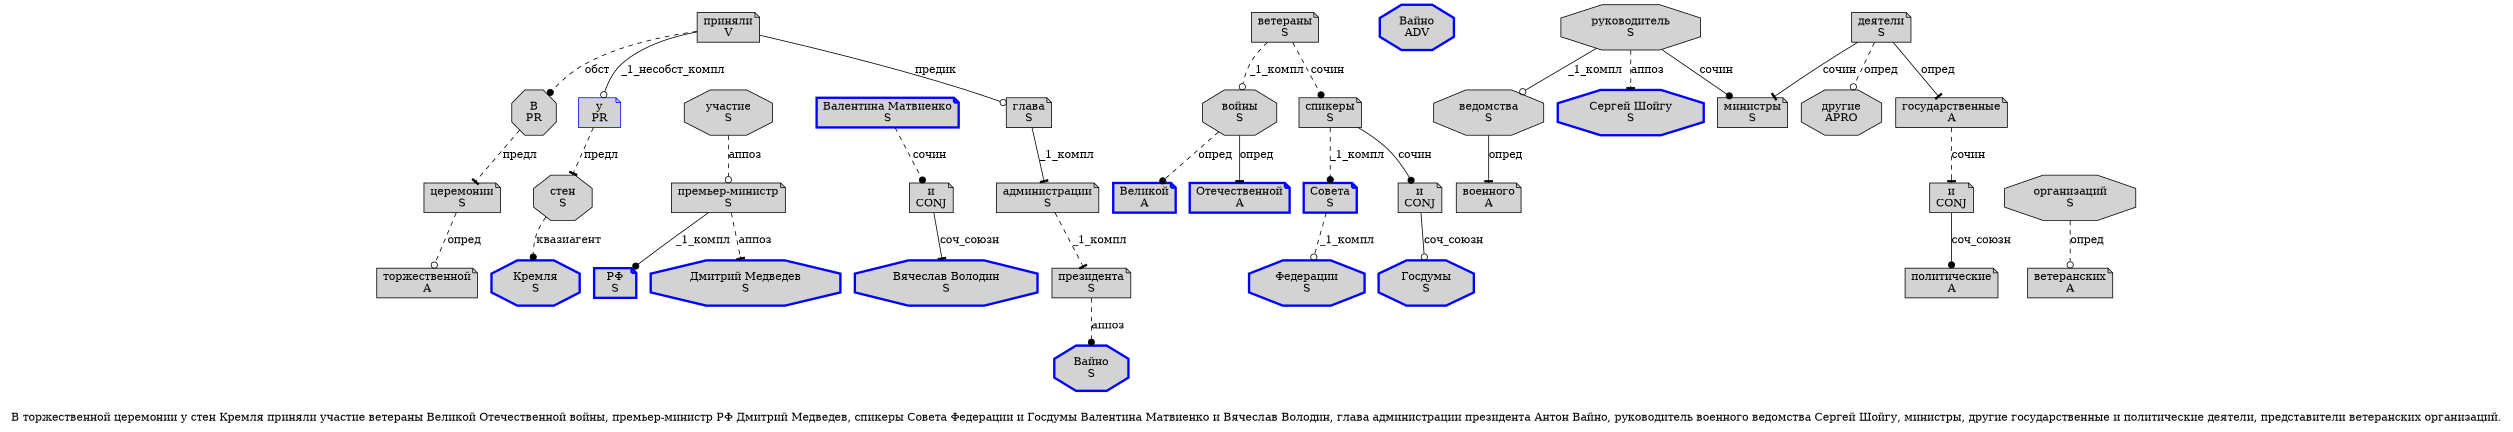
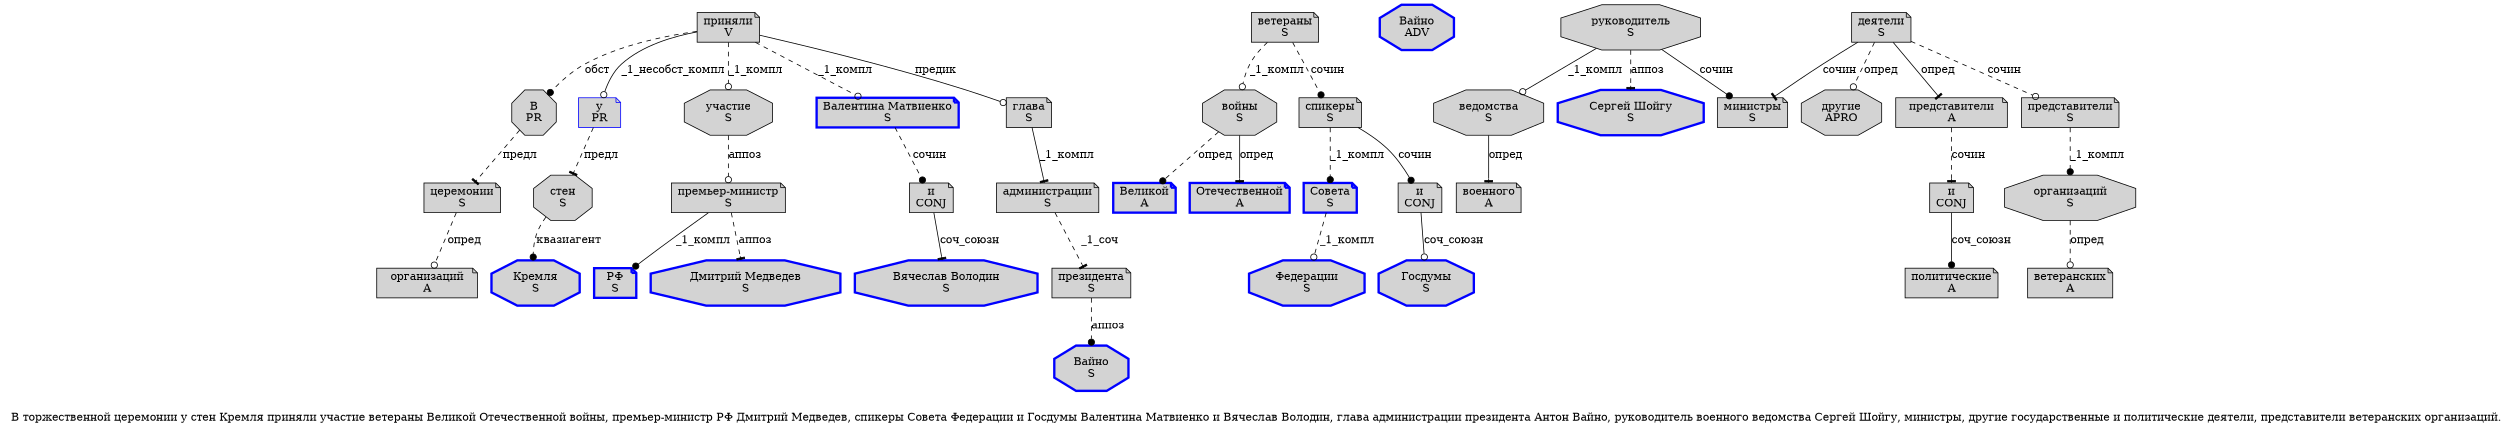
  digraph {
    label="В торжественной церемонии у стен Кремля приняли участие ветераны Великой Отечественной войны, премьер-министр РФ Дмитрий Медведев, спикеры Совета Федерации и Госдумы Валентина Матвиенко и Вячеслав Володин, глава администрации президента Антон Вайно, руководитель военного ведомства Сергей Шойгу, министры, другие государственные и политические деятели, представители ветеранских организаций."
    node [fillcolor=lightgray penwidth=1 shape=note style=filled]
    edge [arrowhead=odot style=dashed]
    n1 [label="В\nPR" shape=octagon]
    n2 [label="церемонии\nS"]
-   n3 [label="торжественной\nA"]
+   n3 [label="организаций\nA"]
    n4 [color=blue label="у\nPR"]
    n5 [label="стен\nS" shape=octagon]
    n6 [color=blue label="Кремля\nS" penwidth=3 shape=octagon]
    n7 [label="приняли\nV"]
    n8 [label="участие\nS" shape=octagon]
    n9 [color=blue label="Валентина Матвиенко\nS" penwidth=3]
    n10 [label="глава\nS"]
    n11 [label="премьер-министр\nS"]
    n12 [label="ветераны\nS"]
    n13 [label="войны\nS" shape=octagon]
    n14 [label="спикеры\nS"]
    n15 [label="и\nCONJ"]
    n16 [label="администрации\nS"]
    n17 [color=blue label="Великой\nA" penwidth=3]
    n18 [color=blue label="Отечественной\nA" penwidth=3]
    n19 [color=blue label="РФ\nS" penwidth=3]
    n20 [color=blue label="Дмитрий Медведев\nS" penwidth=3 shape=octagon]
    n21 [color=blue label="Совета\nS" penwidth=3]
    n22 [label="и\nCONJ"]
    n23 [color=blue label="Федерации\nS" penwidth=3 shape=octagon]
    n24 [color=blue label="Госдумы\nS" penwidth=3 shape=octagon]
    n25 [color=blue label="Вячеслав Володин\nS" penwidth=3 shape=octagon]
    n26 [label="президента\nS"]
    n27 [color=blue label="Вайно\nS" penwidth=3 shape=octagon]
    n28 [color=blue label="Вайно\nADV" penwidth=3 shape=octagon]
    n29 [label="руководитель\nS" shape=octagon]
    n30 [label="ведомства\nS" shape=octagon]
    n31 [color=blue label="Сергей Шойгу\nS" penwidth=3 shape=octagon]
    n32 [label="министры\nS"]
    n33 [label="военного\nA"]
    n34 [label="деятели\nS"]
    n35 [label="другие\nAPRO" shape=octagon]
-   n36 [label="государственные\nA"]
+   n36 [label="представители\nA"]
+   n37 [label="представители\nS"]
    n38 [label="и\nCONJ"]
    n39 [label="политические\nA"]
    n40 [label="организаций\nS" shape=octagon]
    n41 [label="ветеранских\nA"]
    n1 -> n2 [arrowhead=tee label="предл"]
    n2 -> n3 [label="опред"]
    n4 -> n5 [arrowhead=tee label="предл"]
    n5 -> n6 [arrowhead=dot label="квазиагент"]
    n7 -> n1 [arrowhead=dot label="обст"]
    n7 -> n4 [label="_1_несобст_компл" style=solid]
+   n7 -> n8 [label="_1_компл"]
+   n7 -> n9 [label="_1_компл"]
    n7 -> n10 [label="предик" style=solid]
    n8 -> n11 [label="аппоз"]
    n9 -> n15 [arrowhead=dot label="сочин"]
    n10 -> n16 [arrowhead=tee label="_1_компл" style=solid]
    n11 -> n19 [arrowhead=dot label="_1_компл" style=solid]
    n11 -> n20 [arrowhead=tee label="аппоз"]
    n12 -> n13 [label="_1_компл"]
    n12 -> n14 [arrowhead=dot label="сочин"]
    n13 -> n17 [arrowhead=dot label="опред"]
    n13 -> n18 [arrowhead=tee label="опред" style=solid]
    n14 -> n21 [arrowhead=dot label="_1_компл"]
    n14 -> n22 [arrowhead=dot label="сочин" style=solid]
    n15 -> n25 [arrowhead=tee label="соч_союзн" style=solid]
-   n16 -> n26 [arrowhead=tee label="_1_компл"]
+   n16 -> n26 [arrowhead=tee label="_1_соч"]
    n21 -> n23 [label="_1_компл"]
    n22 -> n24 [label="соч_союзн" style=solid]
    n26 -> n27 [arrowhead=dot label="аппоз"]
    n29 -> n30 [label="_1_компл" style=solid]
    n29 -> n31 [arrowhead=tee label="аппоз"]
    n29 -> n32 [arrowhead=dot label="сочин" style=solid]
    n30 -> n33 [arrowhead=tee label="опред" style=solid]
    n34 -> n32 [arrowhead=tee label="сочин" style=solid]
    n34 -> n35 [label="опред"]
    n34 -> n36 [arrowhead=tee label="опред" style=solid]
+   n34 -> n37 [label="сочин"]
    n36 -> n38 [arrowhead=tee label="сочин"]
+   n37 -> n40 [arrowhead=dot label="_1_компл"]
    n38 -> n39 [arrowhead=dot label="соч_союзн" style=solid]
    n40 -> n41 [label="опред"]
  }
